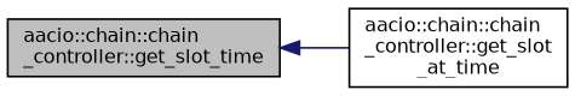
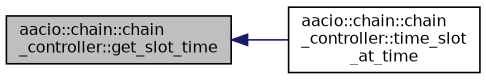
  digraph {
    rankdir=LR
    node [color=black fontname=Helvetica fontsize=10 shape=record style=filled]
    n1 [fillcolor=grey75 fontcolor=black height=0.2 label="aacio::chain::chain\l_controller::get_slot_time" width=0.4]
-   n2 [fillcolor=white height=0.2 label="aacio::chain::chain\l_controller::get_slot\l_at_time" width=0.4]
+   n2 [fillcolor=white height=0.2 label="aacio::chain::chain\l_controller::time_slot\l_at_time" width=0.4]
    n1 -> n2 [color=midnightblue dir=back fontname=Helvetica fontsize=10 labelfontname=Helvetica labelfontsize=10 style=solid]
  }
